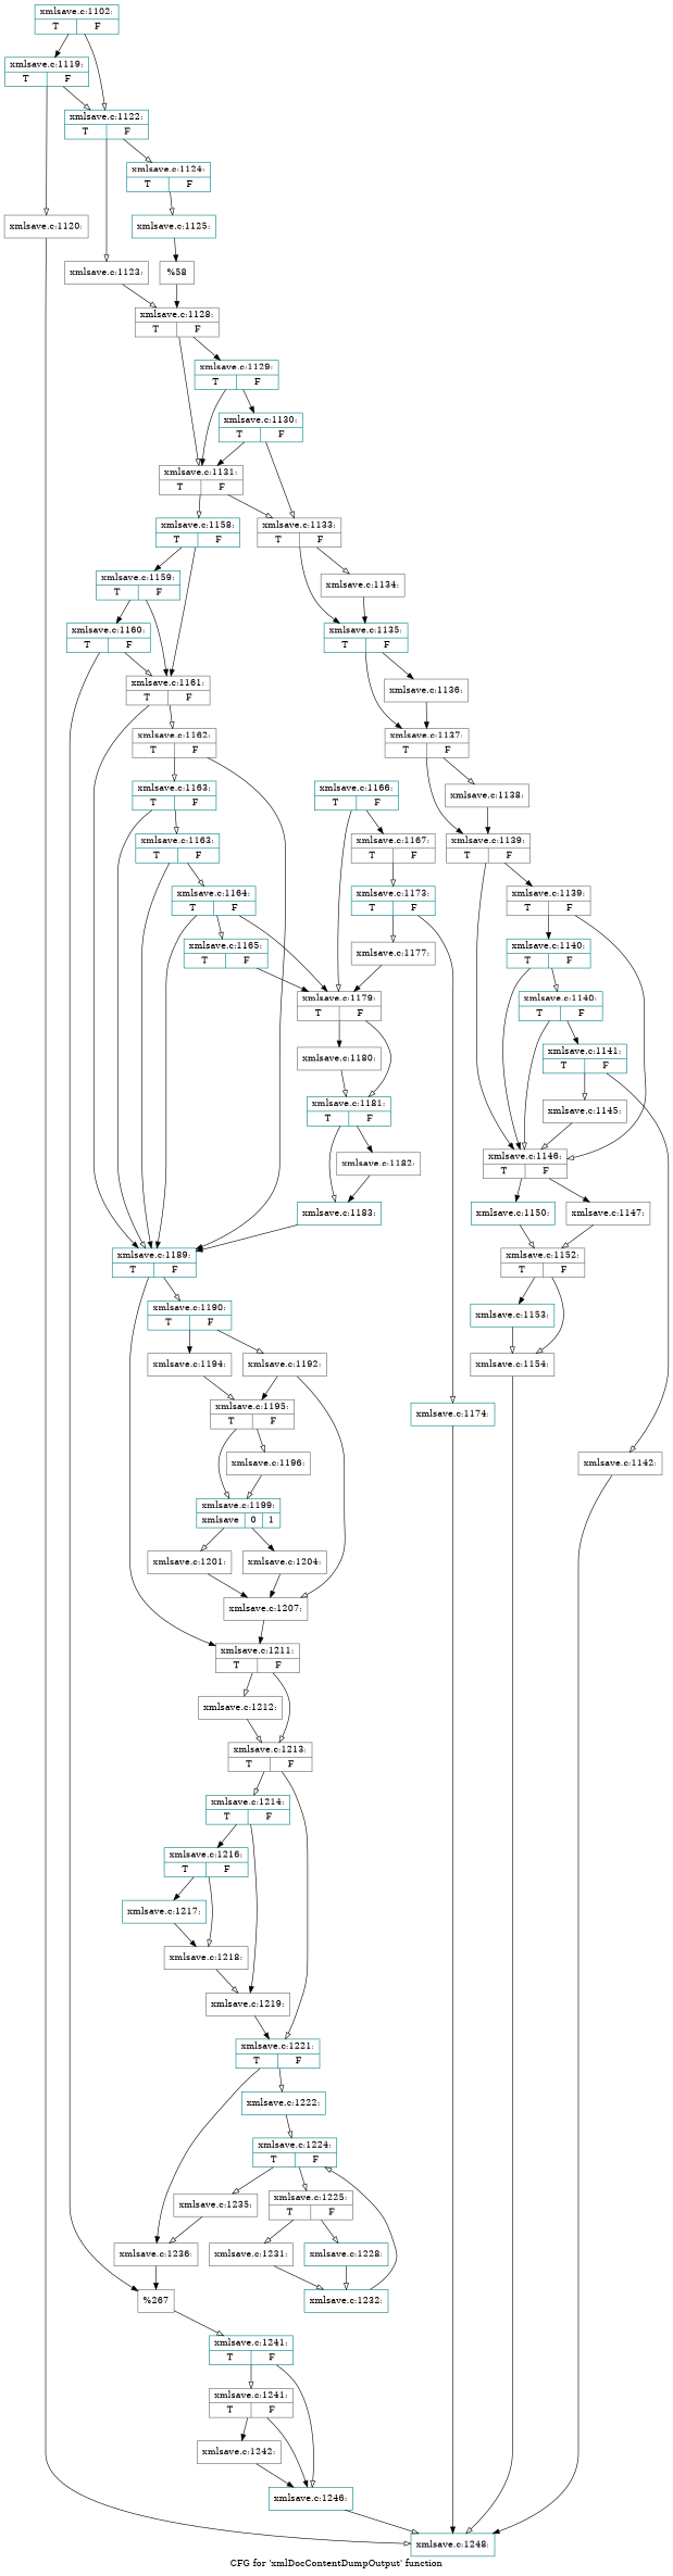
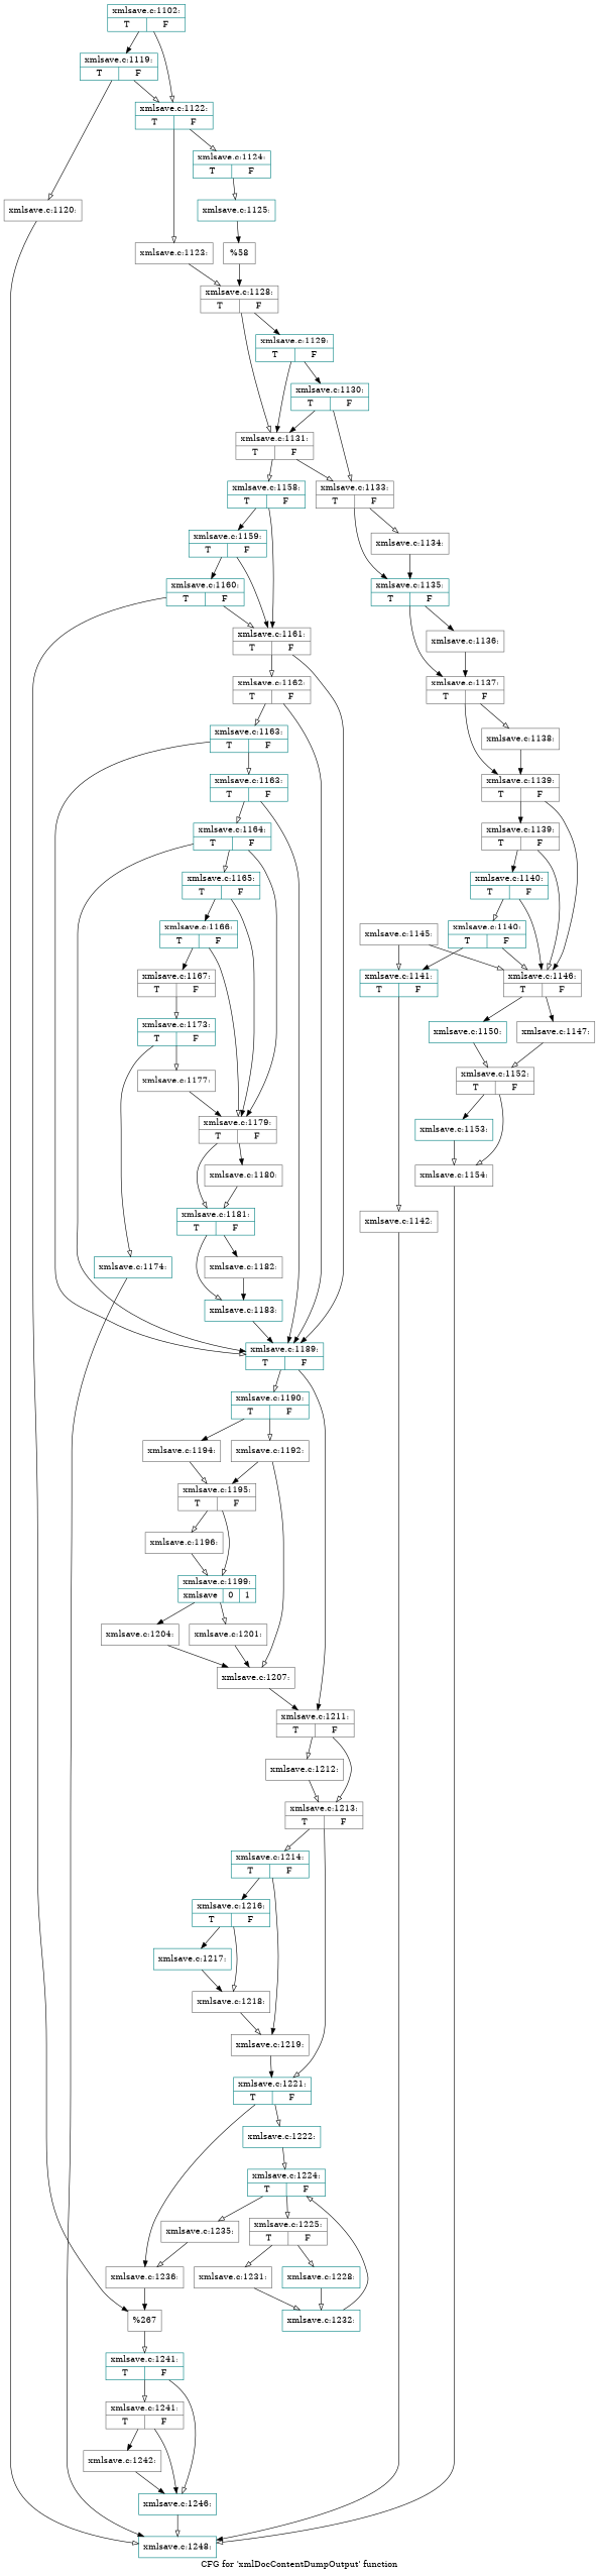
  digraph {
    label="CFG for 'xmlDocContentDumpOutput' function"
    node [color=gray40 shape=record]
    edge [arrowhead=onormal]
    n1 [color=teal label="{xmlsave.c:1102:|{<s0>T|<s1>F}}"]
    n2 [color=teal label="{xmlsave.c:1119:|{<s0>T|<s1>F}}"]
    n3 [color=teal label="{xmlsave.c:1122:|{<s0>T|<s1>F}}"]
    n4 [label="{xmlsave.c:1120:}"]
    n5 [label="{xmlsave.c:1123:}"]
    n6 [color=teal label="{xmlsave.c:1124:|{<s0>T|<s1>F}}"]
    n7 [color=teal label="{xmlsave.c:1248:}"]
    n8 [label="{xmlsave.c:1128:|{<s0>T|<s1>F}}"]
    n9 [color=teal label="{xmlsave.c:1125:}"]
    n10 [color=teal label="{xmlsave.c:1129:|{<s0>T|<s1>F}}"]
    n11 [label="{xmlsave.c:1131:|{<s0>T|<s1>F}}"]
    n12 [label="{%58}"]
    n13 [color=teal label="{xmlsave.c:1130:|{<s0>T|<s1>F}}"]
    n14 [label="{xmlsave.c:1133:|{<s0>T|<s1>F}}"]
    n15 [color=teal label="{xmlsave.c:1158:|{<s0>T|<s1>F}}"]
    n16 [label="{xmlsave.c:1134:}"]
    n17 [color=teal label="{xmlsave.c:1135:|{<s0>T|<s1>F}}"]
    n18 [label="{xmlsave.c:1161:|{<s0>T|<s1>F}}"]
    n19 [color=teal label="{xmlsave.c:1159:|{<s0>T|<s1>F}}"]
    n20 [label="{xmlsave.c:1136:}"]
    n21 [label="{xmlsave.c:1137:|{<s0>T|<s1>F}}"]
    n22 [label="{xmlsave.c:1162:|{<s0>T|<s1>F}}"]
    n23 [color=teal label="{xmlsave.c:1189:|{<s0>T|<s1>F}}"]
    n24 [color=teal label="{xmlsave.c:1160:|{<s0>T|<s1>F}}"]
    n25 [label="{xmlsave.c:1138:}"]
    n26 [label="{xmlsave.c:1139:|{<s0>T|<s1>F}}"]
    n27 [label="{xmlsave.c:1139:|{<s0>T|<s1>F}}"]
    n28 [label="{xmlsave.c:1146:|{<s0>T|<s1>F}}"]
    n29 [color=teal label="{xmlsave.c:1140:|{<s0>T|<s1>F}}"]
    n30 [label="{xmlsave.c:1147:}"]
    n31 [color=teal label="{xmlsave.c:1150:}"]
    n32 [color=teal label="{xmlsave.c:1140:|{<s0>T|<s1>F}}"]
    n33 [label="{xmlsave.c:1152:|{<s0>T|<s1>F}}"]
    n34 [color=teal label="{xmlsave.c:1141:|{<s0>T|<s1>F}}"]
    n35 [label="{xmlsave.c:1142:}"]
    n36 [label="{xmlsave.c:1145:}"]
    n37 [color=teal label="{xmlsave.c:1153:}"]
    n38 [label="{xmlsave.c:1154:}"]
    n39 [color=teal label="{xmlsave.c:1163:|{<s0>T|<s1>F}}"]
    n40 [color=teal label="{xmlsave.c:1190:|{<s0>T|<s1>F}}"]
    n41 [label="{xmlsave.c:1211:|{<s0>T|<s1>F}}"]
    n42 [label="{%267}"]
    n43 [color=teal label="{xmlsave.c:1241:|{<s0>T|<s1>F}}"]
    n44 [label="{xmlsave.c:1241:|{<s0>T|<s1>F}}"]
    n45 [color=teal label="{xmlsave.c:1246:}"]
    n46 [color=teal label="{xmlsave.c:1163:|{<s0>T|<s1>F}}"]
    n47 [label="{xmlsave.c:1192:}"]
    n48 [label="{xmlsave.c:1194:}"]
    n49 [label="{xmlsave.c:1212:}"]
    n50 [label="{xmlsave.c:1213:|{<s0>T|<s1>F}}"]
    n51 [color=teal label="{xmlsave.c:1164:|{<s0>T|<s1>F}}"]
    n52 [color=teal label="{xmlsave.c:1165:|{<s0>T|<s1>F}}"]
    n53 [label="{xmlsave.c:1179:|{<s0>T|<s1>F}}"]
    n54 [color=teal label="{xmlsave.c:1166:|{<s0>T|<s1>F}}"]
    n55 [label="{xmlsave.c:1167:|{<s0>T|<s1>F}}"]
    n56 [label="{xmlsave.c:1180:}"]
    n57 [color=teal label="{xmlsave.c:1181:|{<s0>T|<s1>F}}"]
    n58 [color=teal label="{xmlsave.c:1173:|{<s0>T|<s1>F}}"]
    n59 [label="{xmlsave.c:1182:}"]
    n60 [color=teal label="{xmlsave.c:1183:}"]
    n61 [color=teal label="{xmlsave.c:1174:}"]
    n62 [label="{xmlsave.c:1177:}"]
    n63 [label="{xmlsave.c:1195:|{<s0>T|<s1>F}}"]
    n64 [label="{xmlsave.c:1207:}"]
    n65 [color=teal label="{xmlsave.c:1214:|{<s0>T|<s1>F}}"]
    n66 [color=teal label="{xmlsave.c:1221:|{<s0>T|<s1>F}}"]
    n67 [label="{xmlsave.c:1196:}"]
    n68 [color=teal label="{xmlsave.c:1199:|{<s0>xmlsave|<s1>0|<s2>1}}"]
    n69 [label="{xmlsave.c:1201:}"]
    n70 [label="{xmlsave.c:1204:}"]
    n71 [color=teal label="{xmlsave.c:1216:|{<s0>T|<s1>F}}"]
    n72 [label="{xmlsave.c:1219:}"]
    n73 [color=teal label="{xmlsave.c:1222:}"]
    n74 [label="{xmlsave.c:1236:}"]
    n75 [color=teal label="{xmlsave.c:1217:}"]
    n76 [label="{xmlsave.c:1218:}"]
    n77 [color=teal label="{xmlsave.c:1224:|{<s0>T|<s1>F}}"]
    n78 [label="{xmlsave.c:1225:|{<s0>T|<s1>F}}"]
    n79 [label="{xmlsave.c:1235:}"]
    n80 [color=teal label="{xmlsave.c:1228:}"]
    n81 [label="{xmlsave.c:1231:}"]
    n82 [color=teal label="{xmlsave.c:1232:}"]
    n83 [label="{xmlsave.c:1242:}"]
    n1 -> n2 [arrowhead=normal]
    n1 -> n3
    n2 -> n3
    n2 -> n4
    n3 -> n5
    n3 -> n6
    n4 -> n7
    n5 -> n8
    n6 -> n9
    n8 -> n10 [arrowhead=normal]
    n8 -> n11
    n9 -> n12 [arrowhead=normal]
    n10 -> n11 [arrowhead=normal]
    n10 -> n13 [arrowhead=normal]
    n11 -> n14
    n11 -> n15
    n12 -> n8 [arrowhead=normal]
    n13 -> n11 [arrowhead=normal]
    n13 -> n14
    n14 -> n16
    n14 -> n17 [arrowhead=normal]
    n15 -> n18 [arrowhead=normal]
    n15 -> n19 [arrowhead=normal]
    n16 -> n17 [arrowhead=normal]
    n17 -> n20 [arrowhead=normal]
    n17 -> n21 [arrowhead=normal]
    n18 -> n22
    n18 -> n23 [arrowhead=normal]
    n19 -> n18 [arrowhead=normal]
    n19 -> n24 [arrowhead=normal]
    n20 -> n21 [arrowhead=normal]
    n21 -> n25
    n21 -> n26 [arrowhead=normal]
    n22 -> n23 [arrowhead=normal]
    n22 -> n39
    n23 -> n40
    n23 -> n41 [arrowhead=normal]
    n24 -> n18
    n24 -> n42 [arrowhead=normal]
    n25 -> n26 [arrowhead=normal]
    n26 -> n27 [arrowhead=normal]
    n26 -> n28 [arrowhead=normal]
    n27 -> n28
    n27 -> n29 [arrowhead=normal]
    n28 -> n30 [arrowhead=normal]
    n28 -> n31 [arrowhead=normal]
    n29 -> n28 [arrowhead=normal]
    n29 -> n32
    n30 -> n33
    n31 -> n33
    n32 -> n28
    n32 -> n34 [arrowhead=normal]
    n33 -> n37 [arrowhead=normal]
    n33 -> n38
    n34 -> n35
-   n34 -> n36
+   n36 -> n34
    n35 -> n7 [arrowhead=normal]
    n36 -> n28
    n37 -> n38
    n38 -> n7
    n39 -> n23
    n39 -> n46
    n40 -> n47
    n40 -> n48 [arrowhead=normal]
    n41 -> n49
    n41 -> n50
    n42 -> n43
    n43 -> n44
    n43 -> n45
    n44 -> n45 [arrowhead=normal]
    n44 -> n83 [arrowhead=normal]
    n45 -> n7
    n46 -> n23 [arrowhead=normal]
    n46 -> n51
    n47 -> n63 [arrowhead=normal]
    n47 -> n64
    n48 -> n63
    n49 -> n50
    n50 -> n65
    n50 -> n66
    n51 -> n23 [arrowhead=normal]
    n51 -> n52
    n51 -> n53 [arrowhead=normal]
    n52 -> n53 [arrowhead=normal]
+   n52 -> n54 [arrowhead=normal]
    n53 -> n56 [arrowhead=normal]
    n53 -> n57
    n54 -> n53
    n54 -> n55 [arrowhead=normal]
    n55 -> n58
    n56 -> n57
    n57 -> n59 [arrowhead=normal]
    n57 -> n60
    n58 -> n61
    n58 -> n62
    n59 -> n60 [arrowhead=normal]
    n60 -> n23 [arrowhead=normal]
    n61 -> n7 [arrowhead=normal]
    n62 -> n53 [arrowhead=normal]
    n63 -> n67
    n63 -> n68
    n64 -> n41 [arrowhead=normal]
    n65 -> n71 [arrowhead=normal]
    n65 -> n72 [arrowhead=normal]
    n66 -> n73
    n66 -> n74 [arrowhead=normal]
    n67 -> n68
    n68 -> n69
    n68 -> n70 [arrowhead=normal]
    n69 -> n64 [arrowhead=normal]
    n70 -> n64 [arrowhead=normal]
    n71 -> n75 [arrowhead=normal]
    n71 -> n76
    n72 -> n66 [arrowhead=normal]
    n73 -> n77
    n74 -> n42 [arrowhead=normal]
    n75 -> n76 [arrowhead=normal]
    n76 -> n72
    n77 -> n78
    n77 -> n79
    n78 -> n80
    n78 -> n81
    n79 -> n74
    n80 -> n82
    n81 -> n82
    n82 -> n77
    n83 -> n45 [arrowhead=normal]
  }
